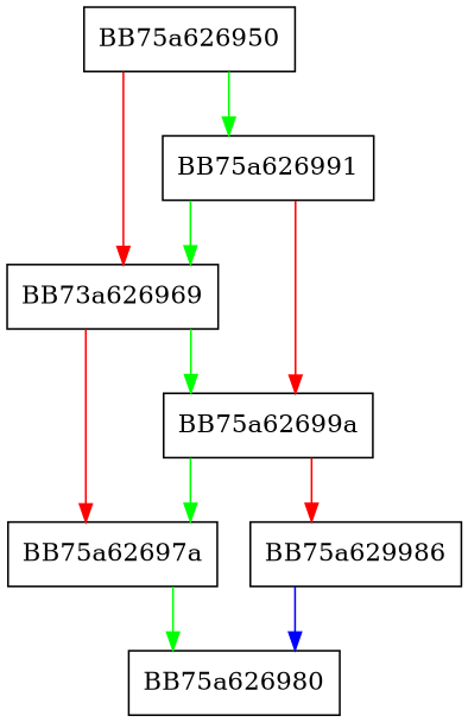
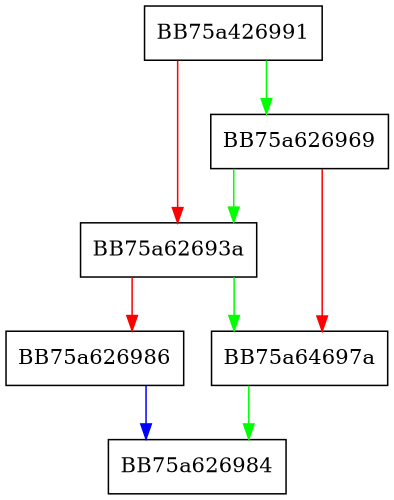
  digraph {
    splines=ortho
    node [shape=box]
    edge [color=green]
-   BB75a626950
-   BB75a626991
-   BB75a626969 [label=BB73a626969]
-   BB75a62699a
-   BB75a62697a
-   BB75a626986 [label=BB75a629986]
-   BB75a626984 [label=BB75a626980]
-   BB75a626950 -> BB75a626991
-   BB75a626950 -> BB75a626969 [color=red]
+   BB75a626991 [label=BB75a426991]
+   BB75a626969
+   BB75a62699a [label=BB75a62693a]
+   BB75a62697a [label=BB75a64697a]
+   BB75a626986
+   BB75a626984
    BB75a626991 -> BB75a626969
    BB75a626991 -> BB75a62699a [color=red]
    BB75a626969 -> BB75a62699a
    BB75a626969 -> BB75a62697a [color=red]
    BB75a62699a -> BB75a62697a
    BB75a62699a -> BB75a626986 [color=red]
    BB75a62697a -> BB75a626984
    BB75a626986 -> BB75a626984 [color=blue]
  }
